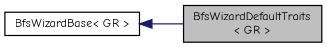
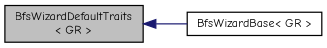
  digraph {
    rankdir=LR
    fontname="Comic Neue"
    node [color=black fontname="Comic Neue" fontsize=10 shape=record style=filled]
    n1 [fillcolor=grey75 fontcolor=black height=0.2 label="BfsWizardDefaultTraits\l\< GR \>" width=0.4]
    n2 [fillcolor=white height=0.2 label="BfsWizardBase\< GR \>" width=0.4]
-   n2 -> n1 [color=midnightblue dir=back fontname="Comic Neue" fontsize=10 labelfontname=FreeSans labelfontsize=10 style=solid]
+   n1 -> n2 [color=midnightblue dir=back fontname="Comic Neue" fontsize=10 labelfontname=FreeSans labelfontsize=10 style=solid]
  }
